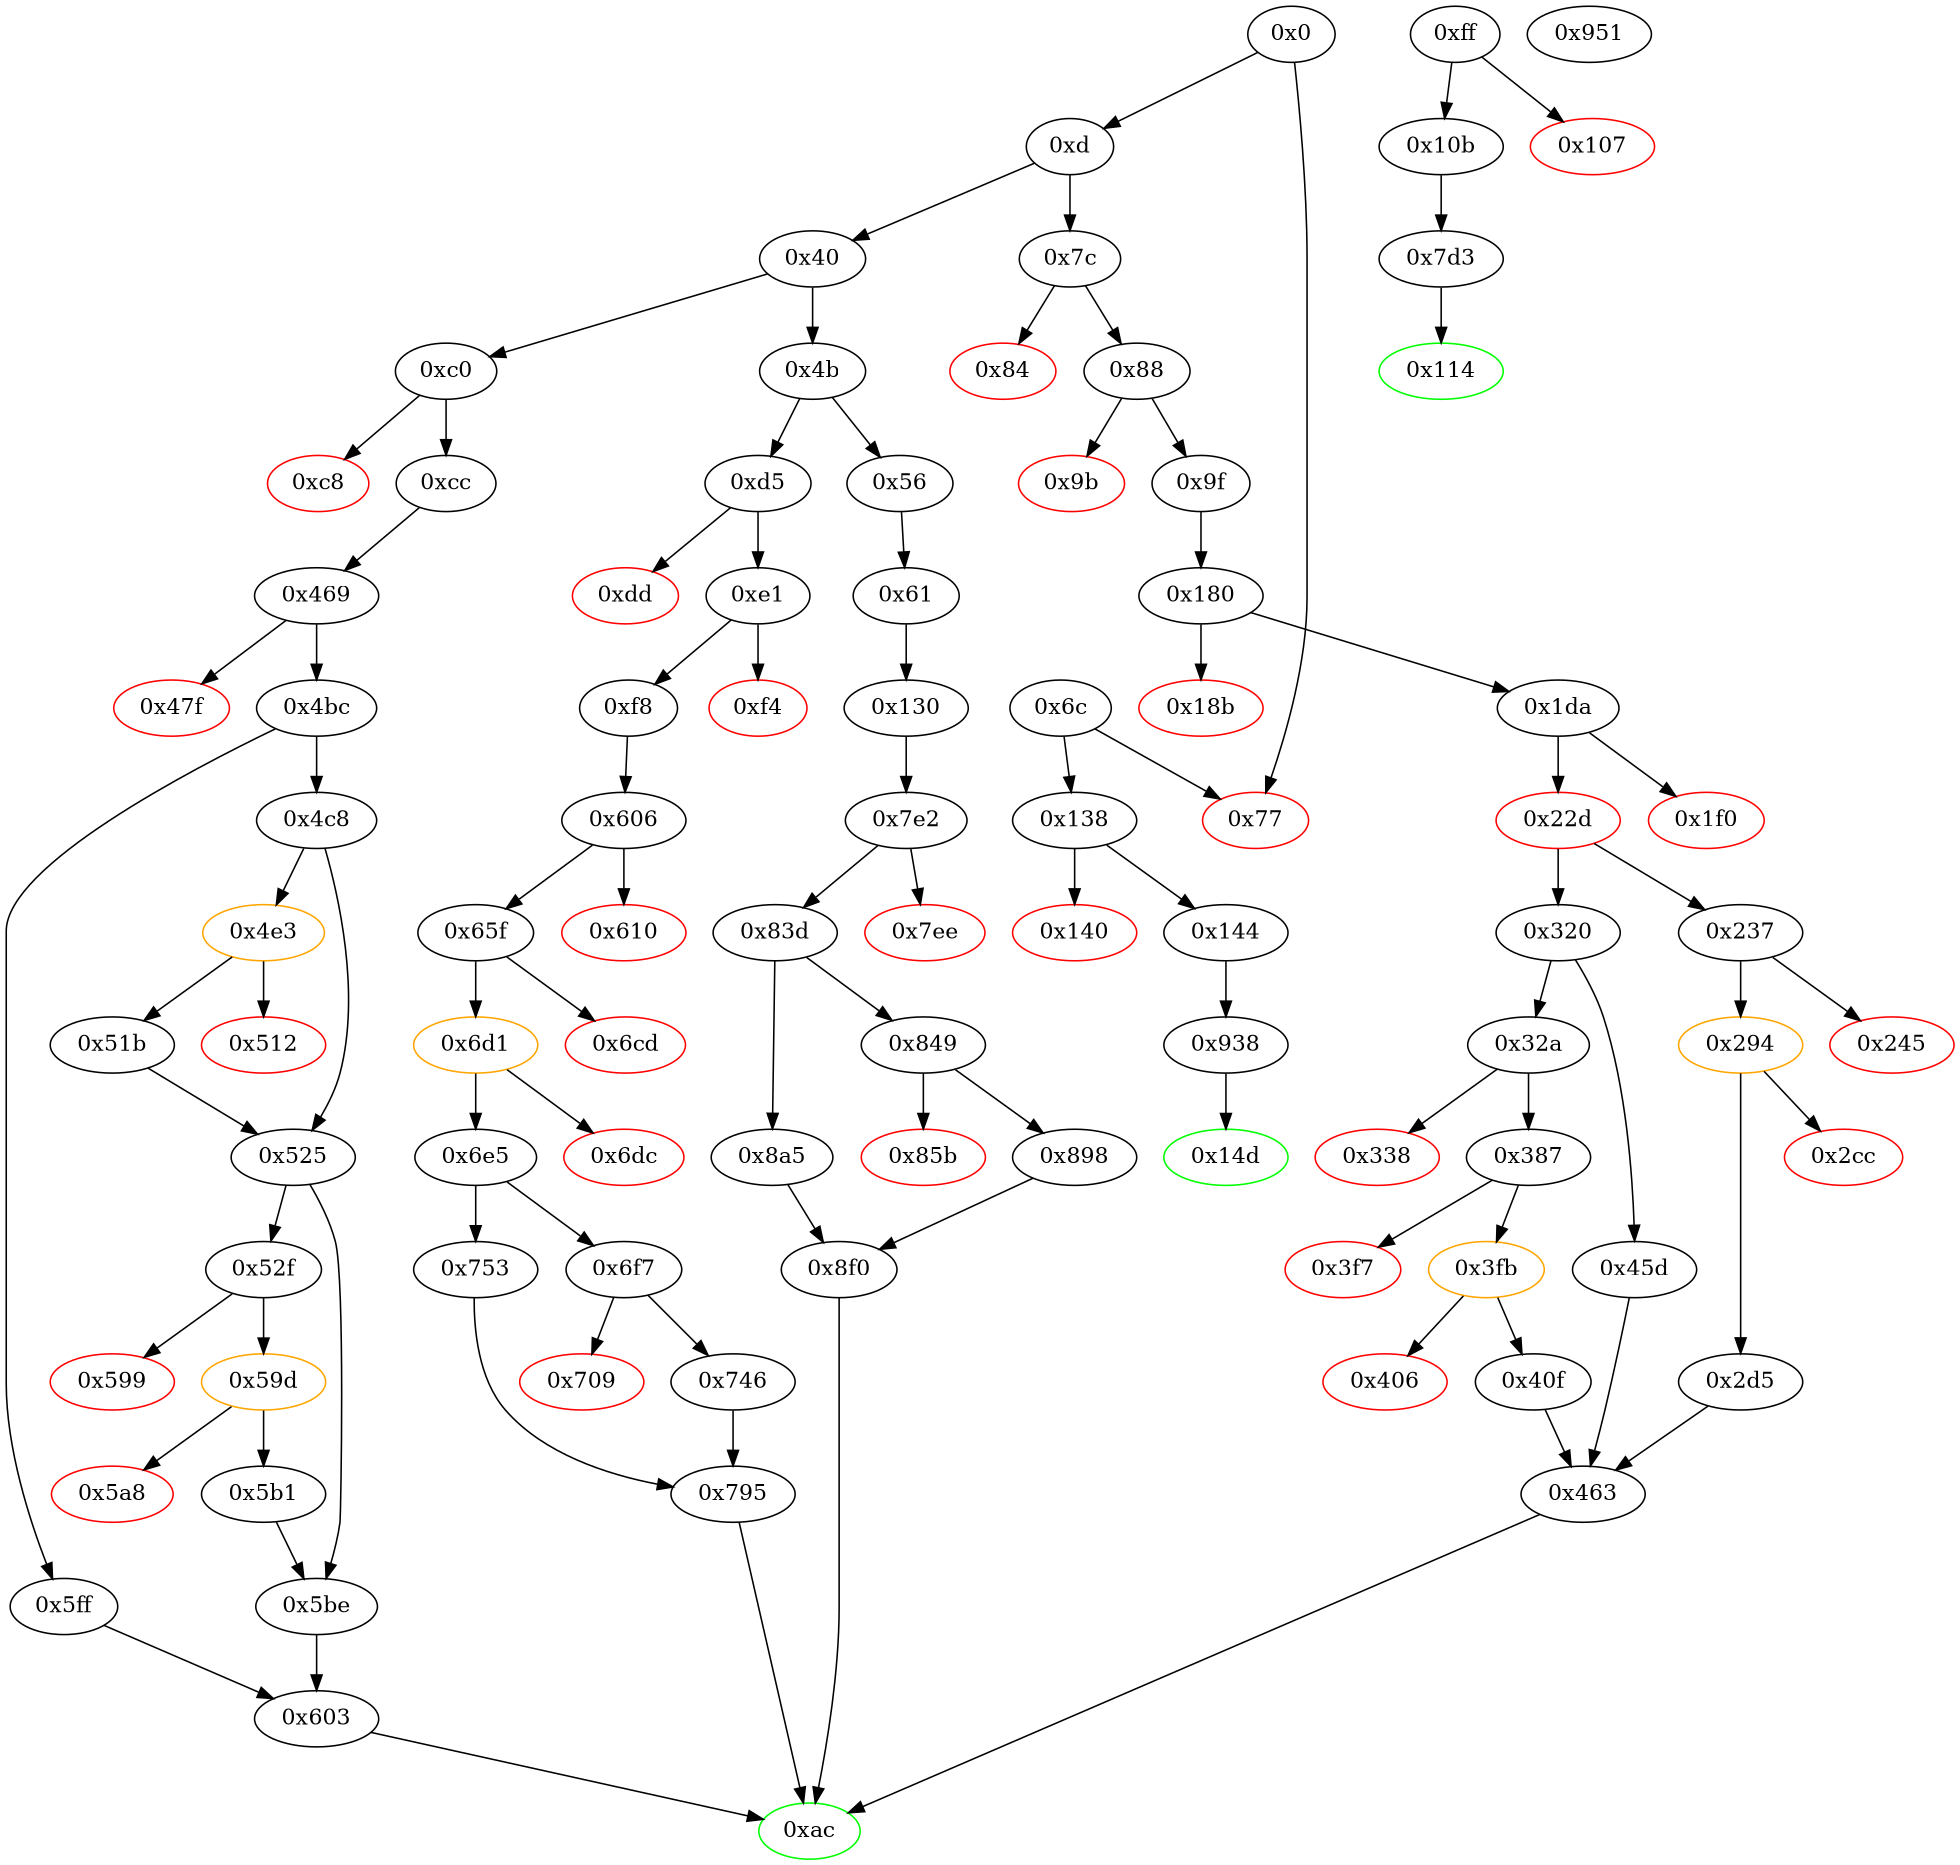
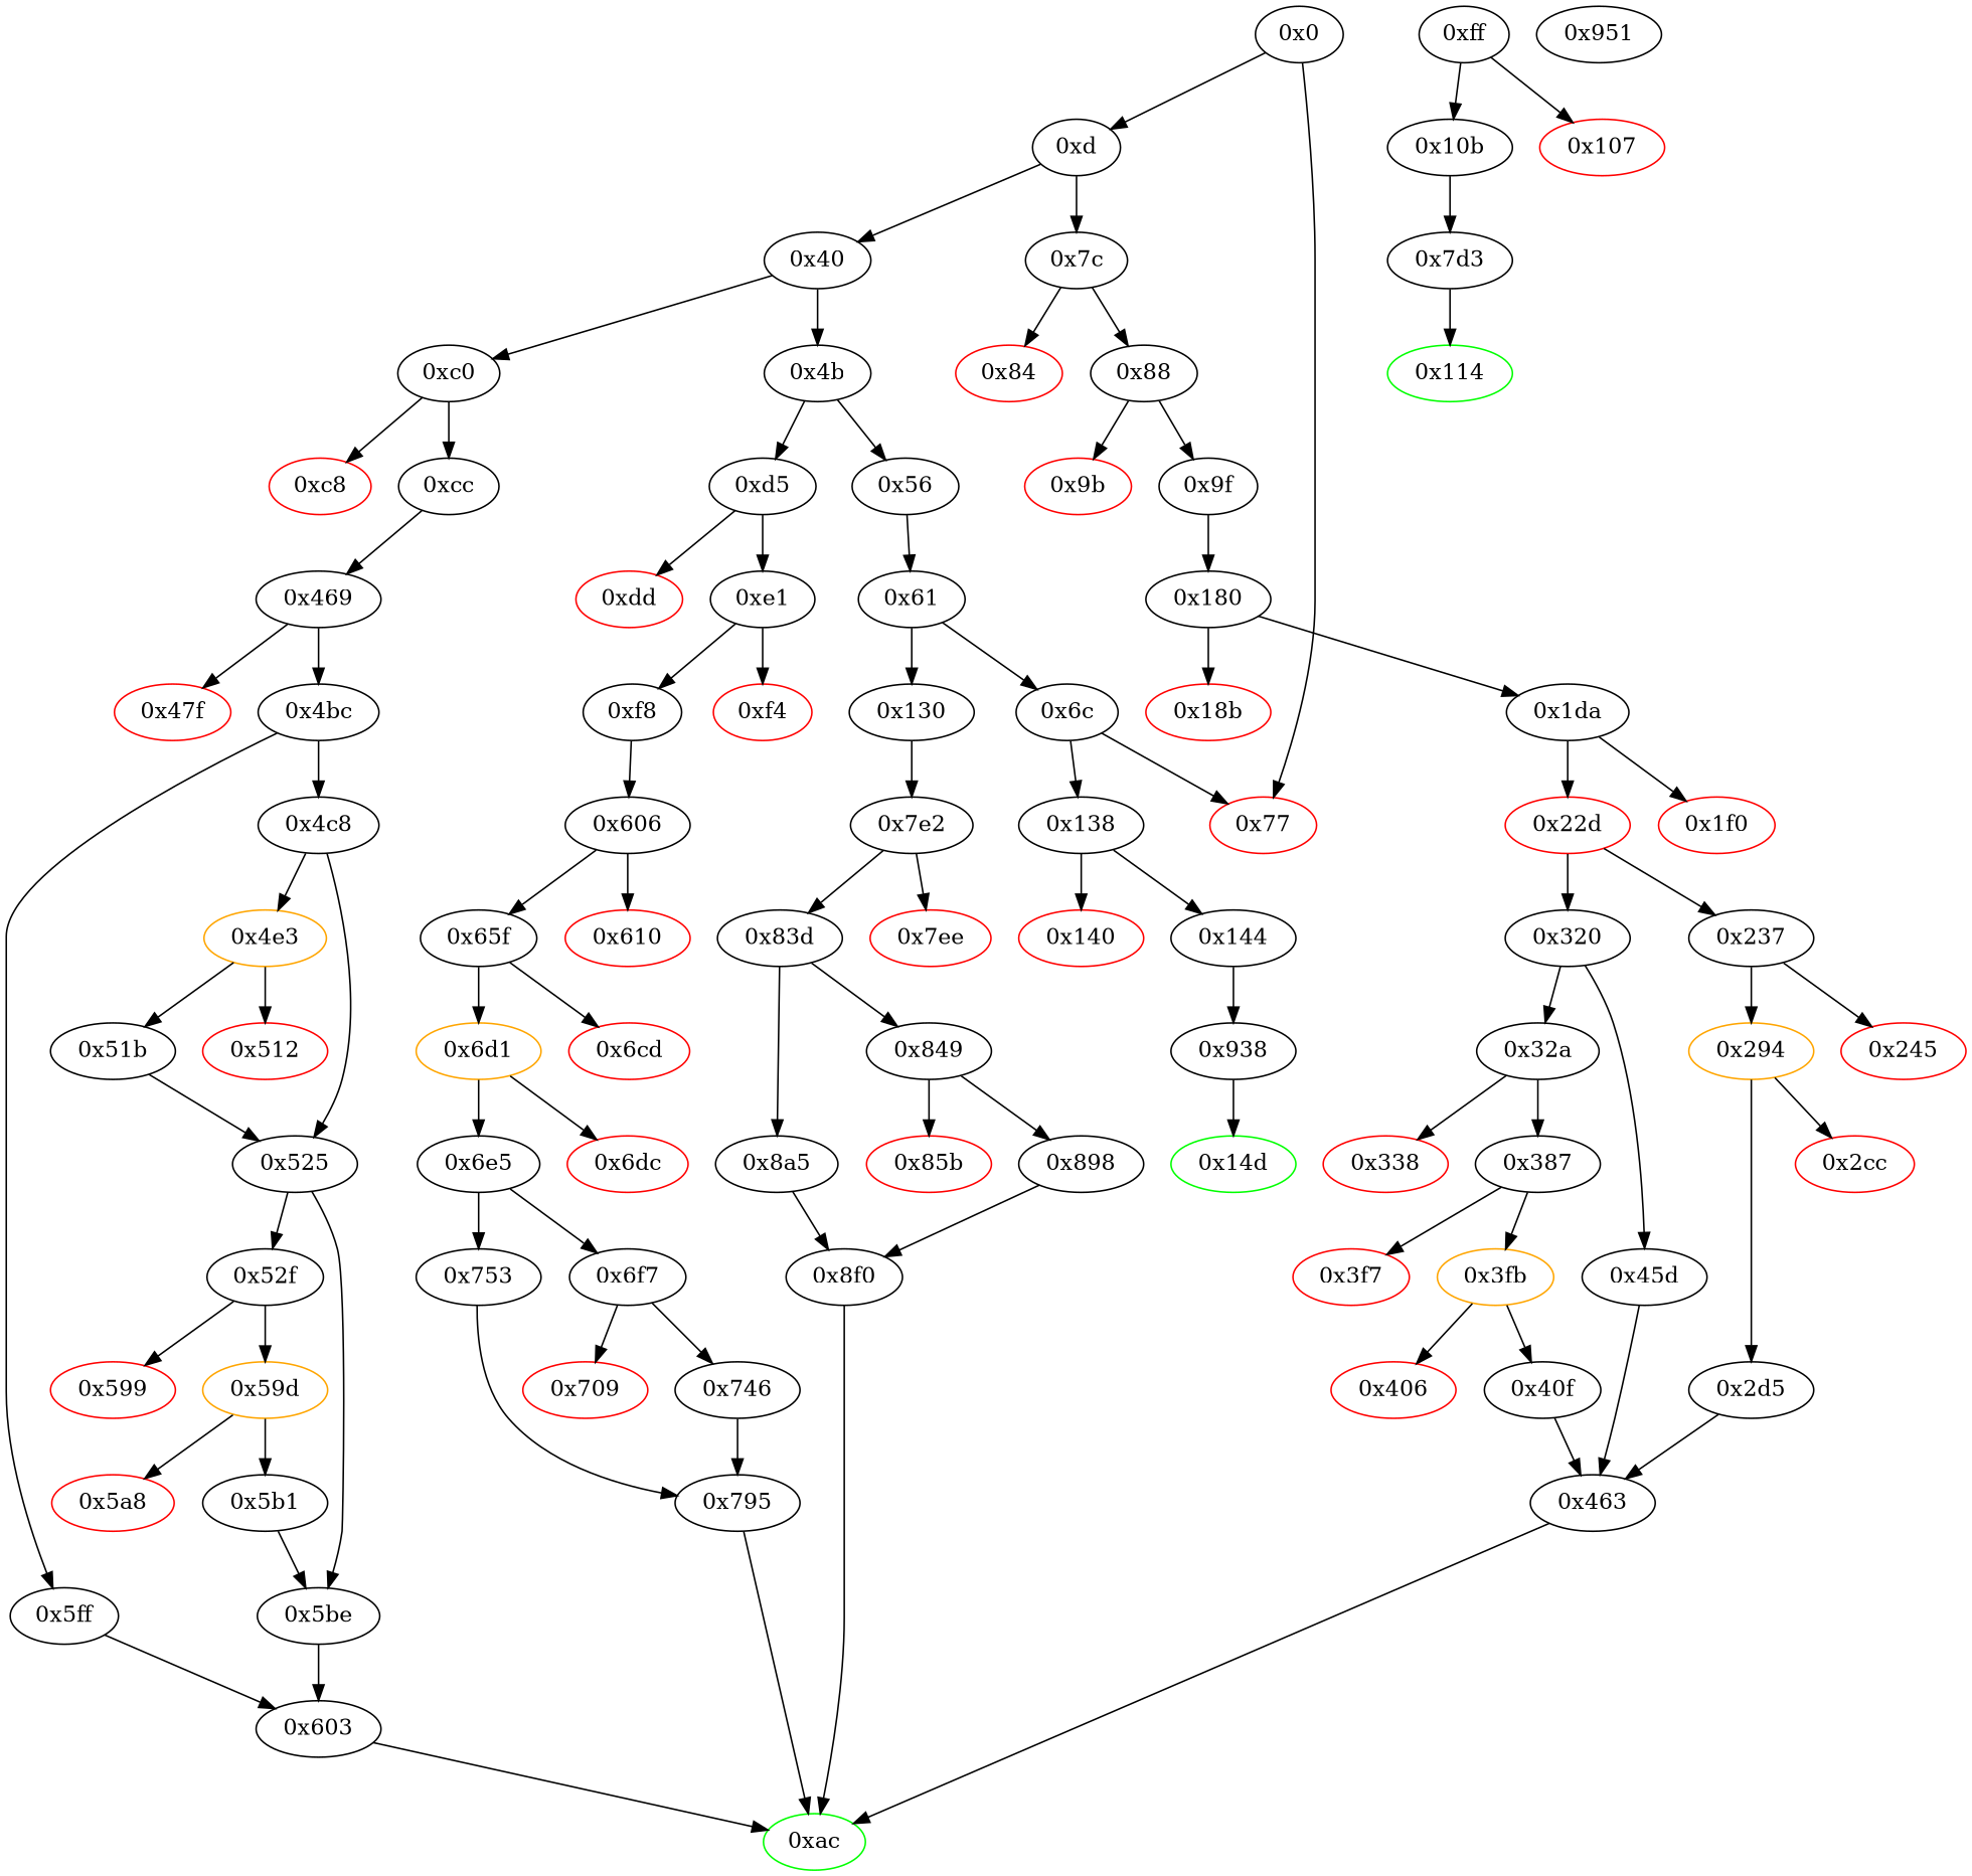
  strict digraph {
    node [fillcolor=white style=filled]
    "0x338" [color=red]
    "0x14d" [color=green]
    "0x85b" [color=red]
    "0x4b"
    "0x56"
    "0xd5"
    "0x61"
    "0xdd" [color=red]
    "0xe1"
    "0x6dc" [color=red]
    "0x4e3" [color=orange]
    "0x4c8"
    "0x525"
    "0x512" [color=red]
    "0x51b"
    "0x5be"
    "0x52f"
    "0x8a5"
    "0x8f0"
    "0xac" [color=green]
    "0xc8" [color=red]
    "0xc0"
    "0xcc"
    "0x469"
    "0x140" [color=red]
    "0x599" [color=red]
    "0x245" [color=red]
    "0x237"
    "0x294" [color=orange]
    "0x2cc" [color=red]
    "0x2d5"
    "0x3f7" [color=red]
    "0x114" [color=green]
    "0x7d3"
    "0x746"
    "0x795"
    "0x77" [color=red]
    "0x0"
    "0xd"
    "0x7c"
    "0x40"
    "0x9f"
    "0x180"
    "0x1da"
    "0x18b" [color=red]
    "0x32a"
    "0x387"
    "0x3fb" [color=orange]
    "0xf4" [color=red]
    "0x406" [color=red]
    "0x40f"
    "0x144"
    "0x938"
    "0x130"
    "0x7e2"
    "0x7ee" [color=red]
    "0x83d"
    "0x463"
    "0x4bc"
    "0x47f" [color=red]
    "0x5ff"
    "0x610" [color=red]
    "0x88"
    "0x84" [color=red]
    "0x9b" [color=red]
    "0x22d" [color=red]
    "0x1f0" [color=red]
    "0x320"
    "0x951"
    "0x849"
    "0x603"
    "0x45d"
    "0x6e5"
    "0x753"
    "0x6f7"
    "0x709" [color=red]
    "0xf8"
    "0x606"
    "0x65f"
    "0x10b"
    "0x6c"
    "0x138"
    "0x5b1"
    "0x6d1" [color=orange]
    "0x6cd" [color=red]
    "0x898"
    "0xff"
    "0x107" [color=red]
    "0x59d" [color=orange]
    "0x5a8" [color=red]
    "0x4b" -> "0x56"
    "0x4b" -> "0xd5"
    "0x56" -> "0x61"
    "0xd5" -> "0xdd"
    "0xd5" -> "0xe1"
    "0x61" -> "0x130"
+   "0x61" -> "0x6c"
    "0xe1" -> "0xf4"
    "0xe1" -> "0xf8"
    "0x4e3" -> "0x512"
    "0x4e3" -> "0x51b"
    "0x4c8" -> "0x4e3"
    "0x4c8" -> "0x525"
    "0x525" -> "0x5be"
    "0x525" -> "0x52f"
    "0x51b" -> "0x525"
    "0x5be" -> "0x603"
    "0x52f" -> "0x599"
    "0x52f" -> "0x59d"
    "0x8a5" -> "0x8f0"
    "0x8f0" -> "0xac"
    "0xc0" -> "0xc8"
    "0xc0" -> "0xcc"
    "0xcc" -> "0x469"
    "0x469" -> "0x4bc"
    "0x469" -> "0x47f"
    "0x237" -> "0x245"
    "0x237" -> "0x294"
    "0x294" -> "0x2cc"
    "0x294" -> "0x2d5"
    "0x2d5" -> "0x463"
    "0x7d3" -> "0x114"
    "0x746" -> "0x795"
    "0x795" -> "0xac"
    "0x0" -> "0x77"
    "0x0" -> "0xd"
    "0xd" -> "0x7c"
    "0xd" -> "0x40"
    "0x7c" -> "0x88"
    "0x7c" -> "0x84"
    "0x40" -> "0x4b"
    "0x40" -> "0xc0"
    "0x9f" -> "0x180"
    "0x180" -> "0x1da"
    "0x180" -> "0x18b"
    "0x1da" -> "0x22d"
    "0x1da" -> "0x1f0"
    "0x32a" -> "0x338"
    "0x32a" -> "0x387"
    "0x387" -> "0x3f7"
    "0x387" -> "0x3fb"
    "0x3fb" -> "0x406"
    "0x3fb" -> "0x40f"
    "0x40f" -> "0x463"
    "0x144" -> "0x938"
    "0x938" -> "0x14d"
    "0x130" -> "0x7e2"
    "0x7e2" -> "0x7ee"
    "0x7e2" -> "0x83d"
    "0x83d" -> "0x8a5"
    "0x83d" -> "0x849"
    "0x463" -> "0xac"
    "0x4bc" -> "0x4c8"
    "0x4bc" -> "0x5ff"
    "0x5ff" -> "0x603"
    "0x88" -> "0x9f"
    "0x88" -> "0x9b"
    "0x22d" -> "0x237"
    "0x22d" -> "0x320"
    "0x320" -> "0x32a"
    "0x320" -> "0x45d"
    "0x849" -> "0x85b"
    "0x849" -> "0x898"
    "0x603" -> "0xac"
    "0x45d" -> "0x463"
    "0x6e5" -> "0x753"
    "0x6e5" -> "0x6f7"
    "0x753" -> "0x795"
    "0x6f7" -> "0x746"
    "0x6f7" -> "0x709"
    "0xf8" -> "0x606"
    "0x606" -> "0x610"
    "0x606" -> "0x65f"
    "0x65f" -> "0x6d1"
    "0x65f" -> "0x6cd"
    "0x10b" -> "0x7d3"
    "0x6c" -> "0x77"
    "0x6c" -> "0x138"
    "0x138" -> "0x140"
    "0x138" -> "0x144"
    "0x5b1" -> "0x5be"
    "0x6d1" -> "0x6dc"
    "0x6d1" -> "0x6e5"
    "0x898" -> "0x8f0"
    "0xff" -> "0x10b"
    "0xff" -> "0x107"
    "0x59d" -> "0x5b1"
    "0x59d" -> "0x5a8"
  }
